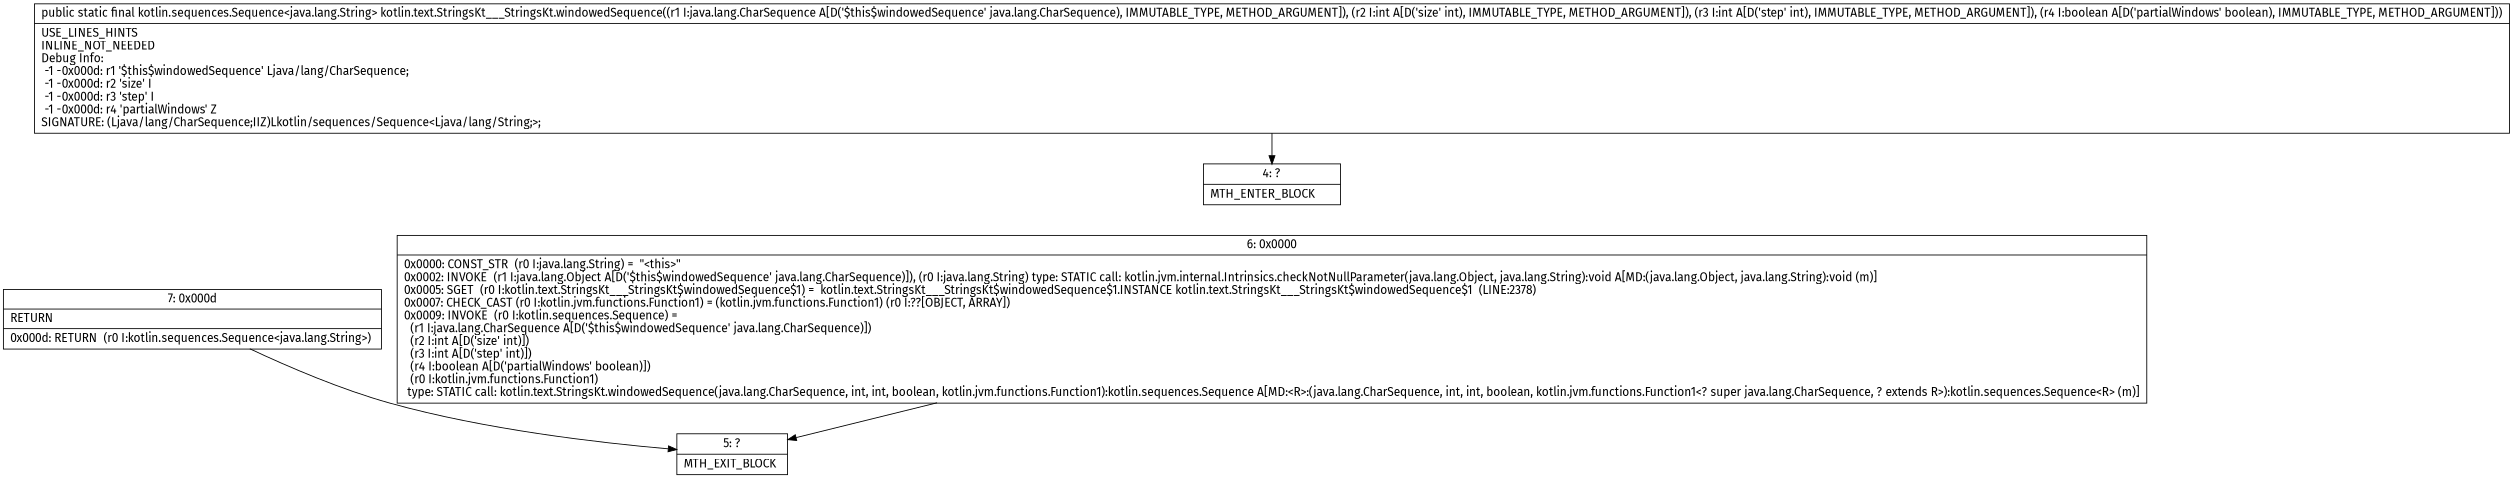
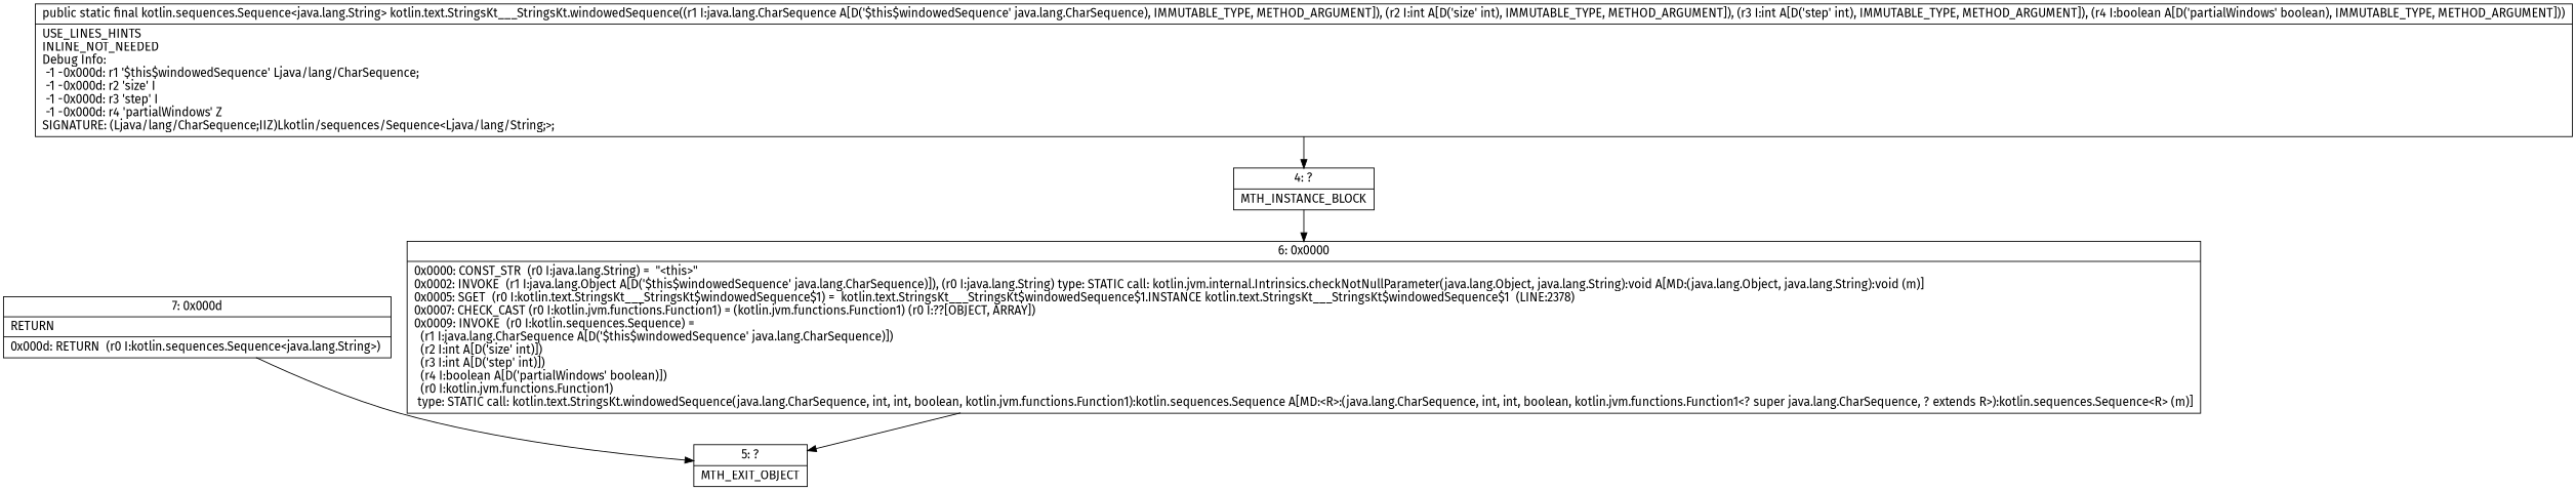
  digraph {
    fontname="Fira Sans"
    node [fontname="Fira Sans" shape=record]
    edge [fontname="Fira Sans"]
-   n1 [label="{4\:\ ?|MTH_ENTER_BLOCK\l}"]
+   n1 [label="{4\:\ ?|MTH_INSTANCE_BLOCK\l}"]
    n2 [label="{6\:\ 0x0000|0x0000: CONST_STR  (r0 I:java.lang.String) =  \"\<this\>\" \l0x0002: INVOKE  (r1 I:java.lang.Object A[D('$this$windowedSequence' java.lang.CharSequence)]), (r0 I:java.lang.String) type: STATIC call: kotlin.jvm.internal.Intrinsics.checkNotNullParameter(java.lang.Object, java.lang.String):void A[MD:(java.lang.Object, java.lang.String):void (m)]\l0x0005: SGET  (r0 I:kotlin.text.StringsKt___StringsKt$windowedSequence$1) =  kotlin.text.StringsKt___StringsKt$windowedSequence$1.INSTANCE kotlin.text.StringsKt___StringsKt$windowedSequence$1  (LINE:2378)\l0x0007: CHECK_CAST (r0 I:kotlin.jvm.functions.Function1) = (kotlin.jvm.functions.Function1) (r0 I:??[OBJECT, ARRAY]) \l0x0009: INVOKE  (r0 I:kotlin.sequences.Sequence) = \l  (r1 I:java.lang.CharSequence A[D('$this$windowedSequence' java.lang.CharSequence)])\l  (r2 I:int A[D('size' int)])\l  (r3 I:int A[D('step' int)])\l  (r4 I:boolean A[D('partialWindows' boolean)])\l  (r0 I:kotlin.jvm.functions.Function1)\l type: STATIC call: kotlin.text.StringsKt.windowedSequence(java.lang.CharSequence, int, int, boolean, kotlin.jvm.functions.Function1):kotlin.sequences.Sequence A[MD:\<R\>:(java.lang.CharSequence, int, int, boolean, kotlin.jvm.functions.Function1\<? super java.lang.CharSequence, ? extends R\>):kotlin.sequences.Sequence\<R\> (m)]\l}"]
-   n3 [label="{5\:\ ?|MTH_EXIT_BLOCK\l}"]
+   n3 [label="{5\:\ ?|MTH_EXIT_OBJECT\l}"]
    n4 [label="{7\:\ 0x000d|RETURN\l|0x000d: RETURN  (r0 I:kotlin.sequences.Sequence\<java.lang.String\>) \l}"]
    n5 [label="{public static final kotlin.sequences.Sequence\<java.lang.String\> kotlin.text.StringsKt___StringsKt.windowedSequence((r1 I:java.lang.CharSequence A[D('$this$windowedSequence' java.lang.CharSequence), IMMUTABLE_TYPE, METHOD_ARGUMENT]), (r2 I:int A[D('size' int), IMMUTABLE_TYPE, METHOD_ARGUMENT]), (r3 I:int A[D('step' int), IMMUTABLE_TYPE, METHOD_ARGUMENT]), (r4 I:boolean A[D('partialWindows' boolean), IMMUTABLE_TYPE, METHOD_ARGUMENT]))  | USE_LINES_HINTS\lINLINE_NOT_NEEDED\lDebug Info:\l  \-1 \-0x000d: r1 '$this$windowedSequence' Ljava\/lang\/CharSequence;\l  \-1 \-0x000d: r2 'size' I\l  \-1 \-0x000d: r3 'step' I\l  \-1 \-0x000d: r4 'partialWindows' Z\lSIGNATURE: (Ljava\/lang\/CharSequence;IIZ)Lkotlin\/sequences\/Sequence\<Ljava\/lang\/String;\>;\l}"]
+   n1 -> n2
    n2 -> n3
    n4 -> n3
    n5 -> n1
  }
